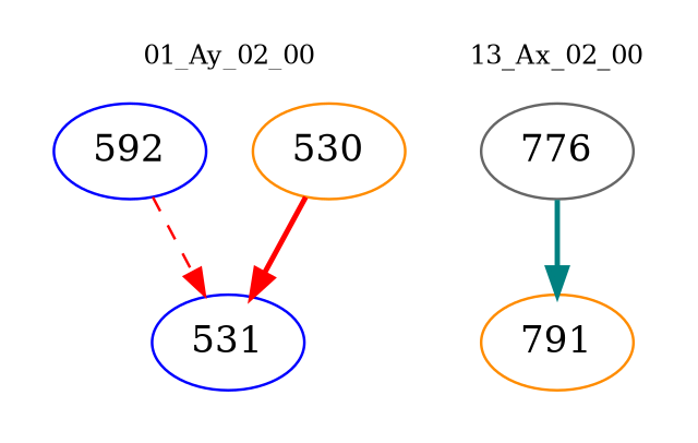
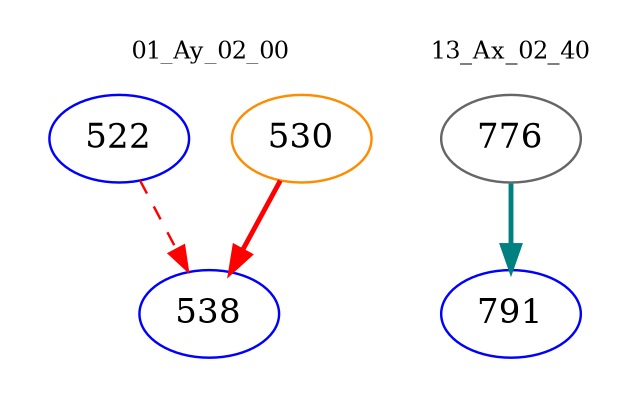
  digraph {
    fontname="DejaVu Serif"
    node [color=darkorange fontname="DejaVu Serif"]
    edge [color=red fontname="DejaVu Serif" style=bold]
    n1 [label=530]
-   n2 [color=blue label=592]
-   n3 [color=blue label=531]
+   n2 [color=blue label=522]
+   n3 [color=blue label=538]
    n4 [color=gray40 label=776]
-   n5 [label=791]
+   n5 [color=blue label=791]
    subgraph cluster_1 {
      color=white
      fontsize=10
      label="01_Ay_02_00"
      n1
      n2
      n3
    }
    subgraph cluster_2 {
      color=white
      fontsize=10
-     label="13_Ax_02_00"
+     label="13_Ax_02_40"
      n4
      n5
    }
    n1 -> n3
    n2 -> n3 [style=dashed]
    n4 -> n5 [color=teal]
  }
